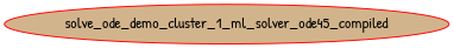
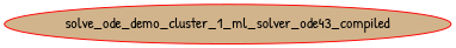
  digraph {
    fontname="Patrick Hand"
-   solve_ode_demo_cluster_1_ml_solver_ode45_compiled [style=filled fillcolor=tan color=red fontname="Patrick Hand"]
+   solve_ode_demo_cluster_1_ml_solver_ode45_compiled [style=filled fillcolor=tan color=red fontname="Patrick Hand" label=solve_ode_demo_cluster_1_ml_solver_ode43_compiled]
  }
